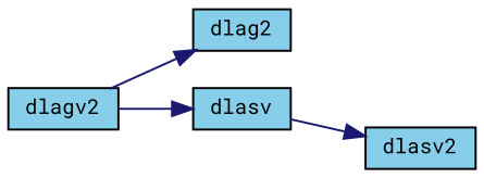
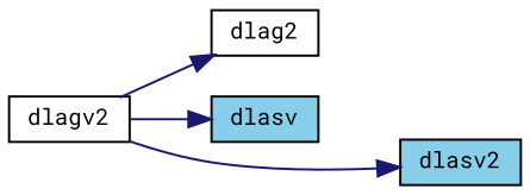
  digraph {
    fontname="Roboto Mono"
    rankdir=LR
    node [color=black fillcolor=white fontname="Roboto Mono" fontsize=10 shape=record style=filled]
    edge [color=midnightblue fontname="Roboto Mono" fontsize=10 labelfontname=Helvetica labelfontsize=10 style=solid]
-   n1 [fillcolor=skyblue fontcolor=black height=0.2 label=dlagv2 width=0.4]
-   n2 [fillcolor=skyblue height=0.2 label=dlag2 width=0.4]
+   n1 [fontcolor=black height=0.2 label=dlagv2 width=0.4]
+   n2 [height=0.2 label=dlag2 width=0.4]
    n3 [fillcolor=skyblue height=0.2 label=dlasv width=0.4]
    n4 [fillcolor=skyblue height=0.2 label=dlasv2 width=0.4]
    n1 -> n2
    n1 -> n3
-   n3 -> n4
+   n1 -> n4
  }
